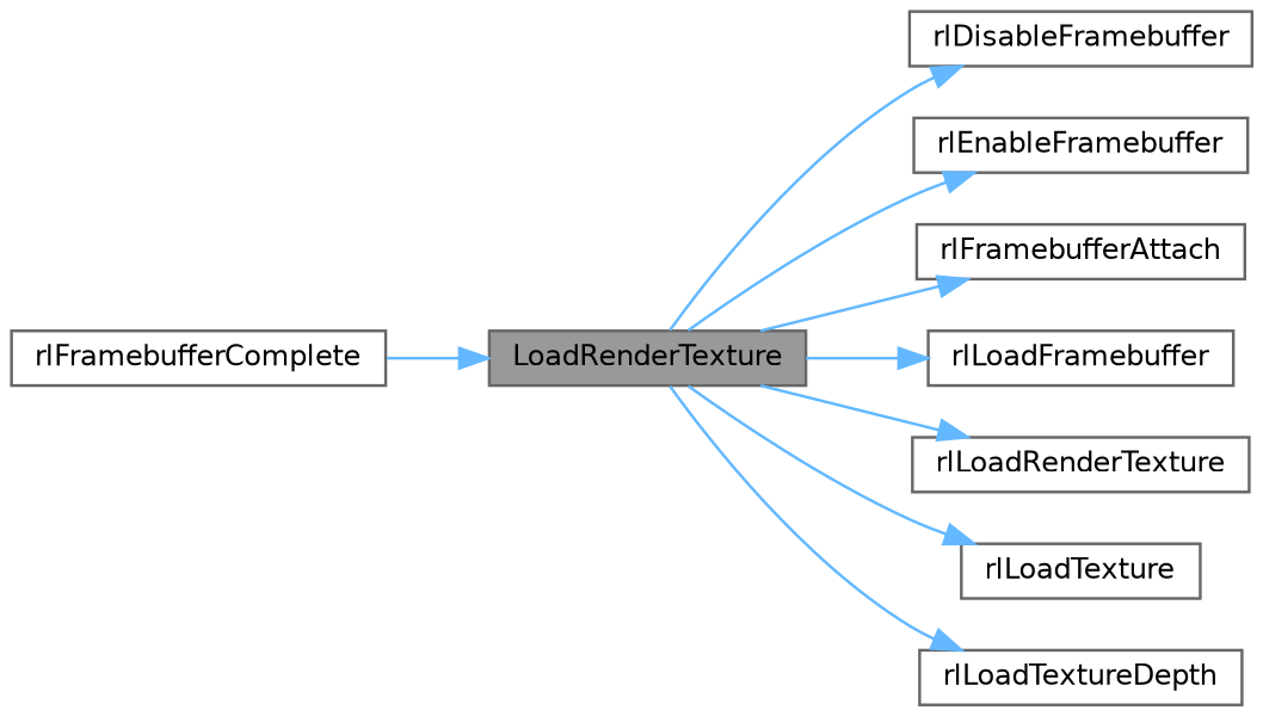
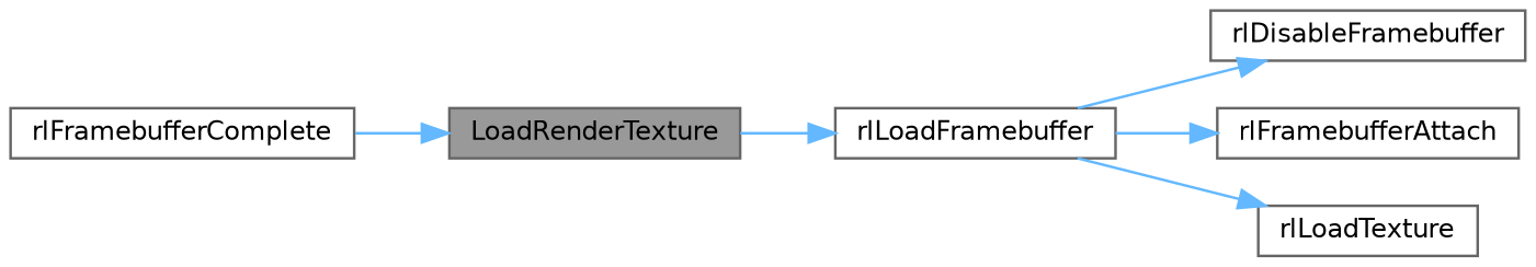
  digraph {
    rankdir=LR
    node [color=grey40 fillcolor=white fontname=Helvetica fontsize=10 shape=box style=filled]
    edge [color=steelblue1 fontname=Helvetica fontsize=10 labelfontname=Helvetica labelfontsize=10 style=solid]
    n1 [color=gray40 fillcolor=grey60 fontcolor=black height=0.2 label=LoadRenderTexture width=0.4]
    n2 [height=0.2 label=rlDisableFramebuffer width=0.4]
-   n3 [height=0.2 label=rlEnableFramebuffer width=0.4]
    n4 [height=0.2 label=rlFramebufferAttach width=0.4]
    n5 [height=0.2 label=rlLoadFramebuffer width=0.4]
-   n6 [height=0.2 label=rlLoadRenderTexture width=0.4]
    n7 [height=0.2 label=rlLoadTexture width=0.4]
-   n8 [height=0.2 label=rlLoadTextureDepth width=0.4]
    n9 [height=0.2 label=rlFramebufferComplete width=0.4]
-   n1 -> n2
-   n1 -> n3
-   n1 -> n4
+   n5 -> n2
+   n5 -> n4
    n1 -> n5
-   n1 -> n6
-   n1 -> n7
-   n1 -> n8
+   n5 -> n7
    n9 -> n1
  }
